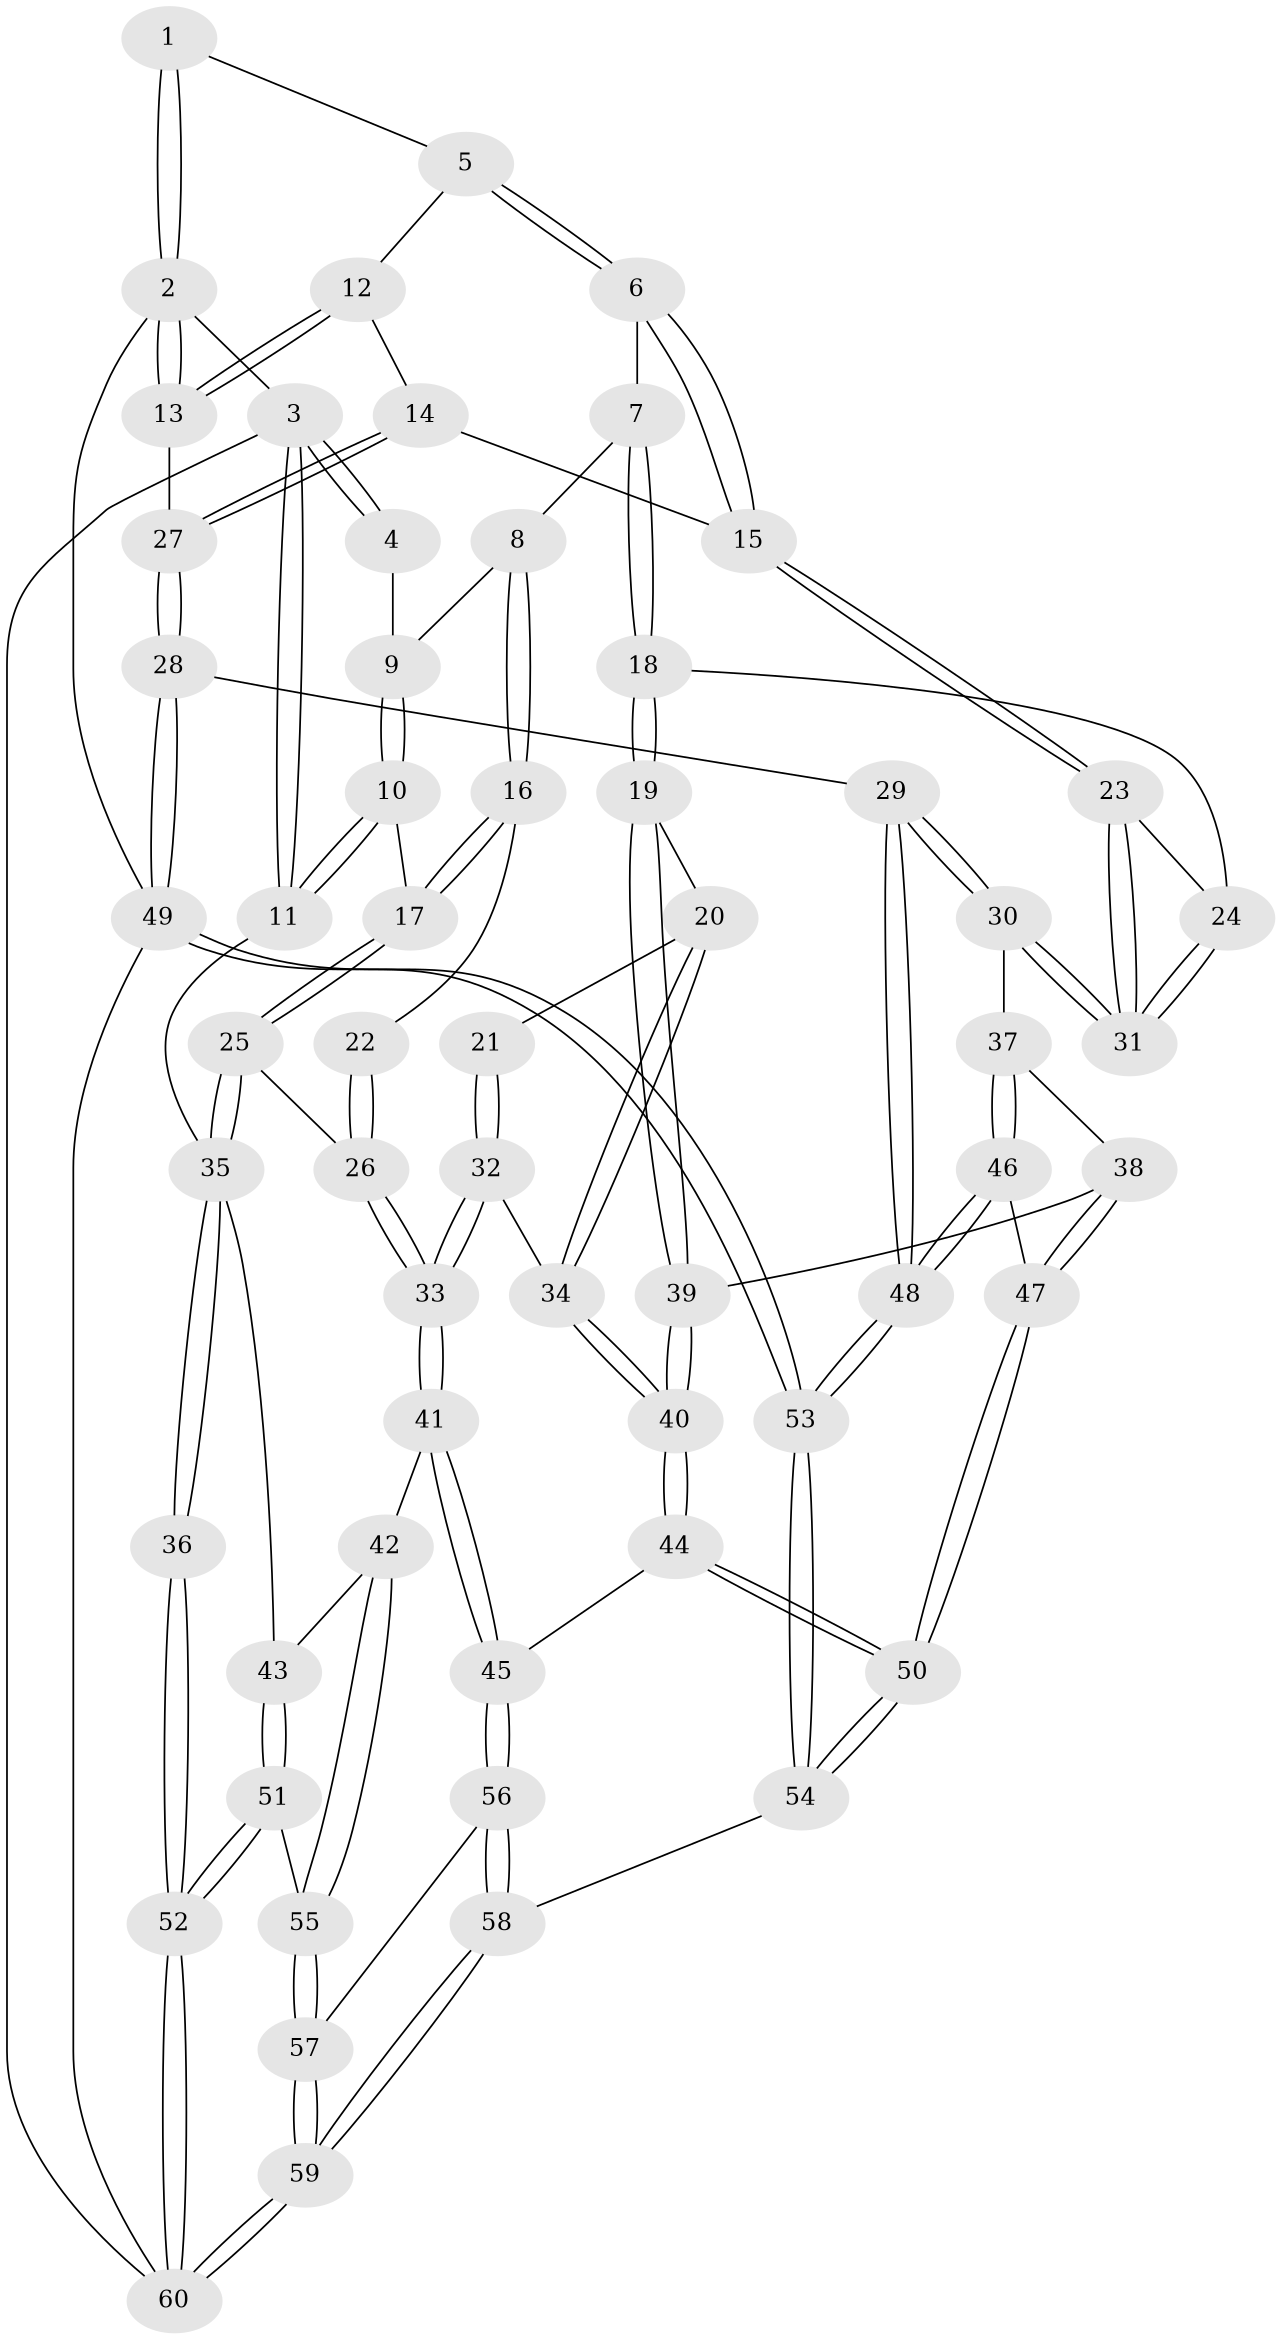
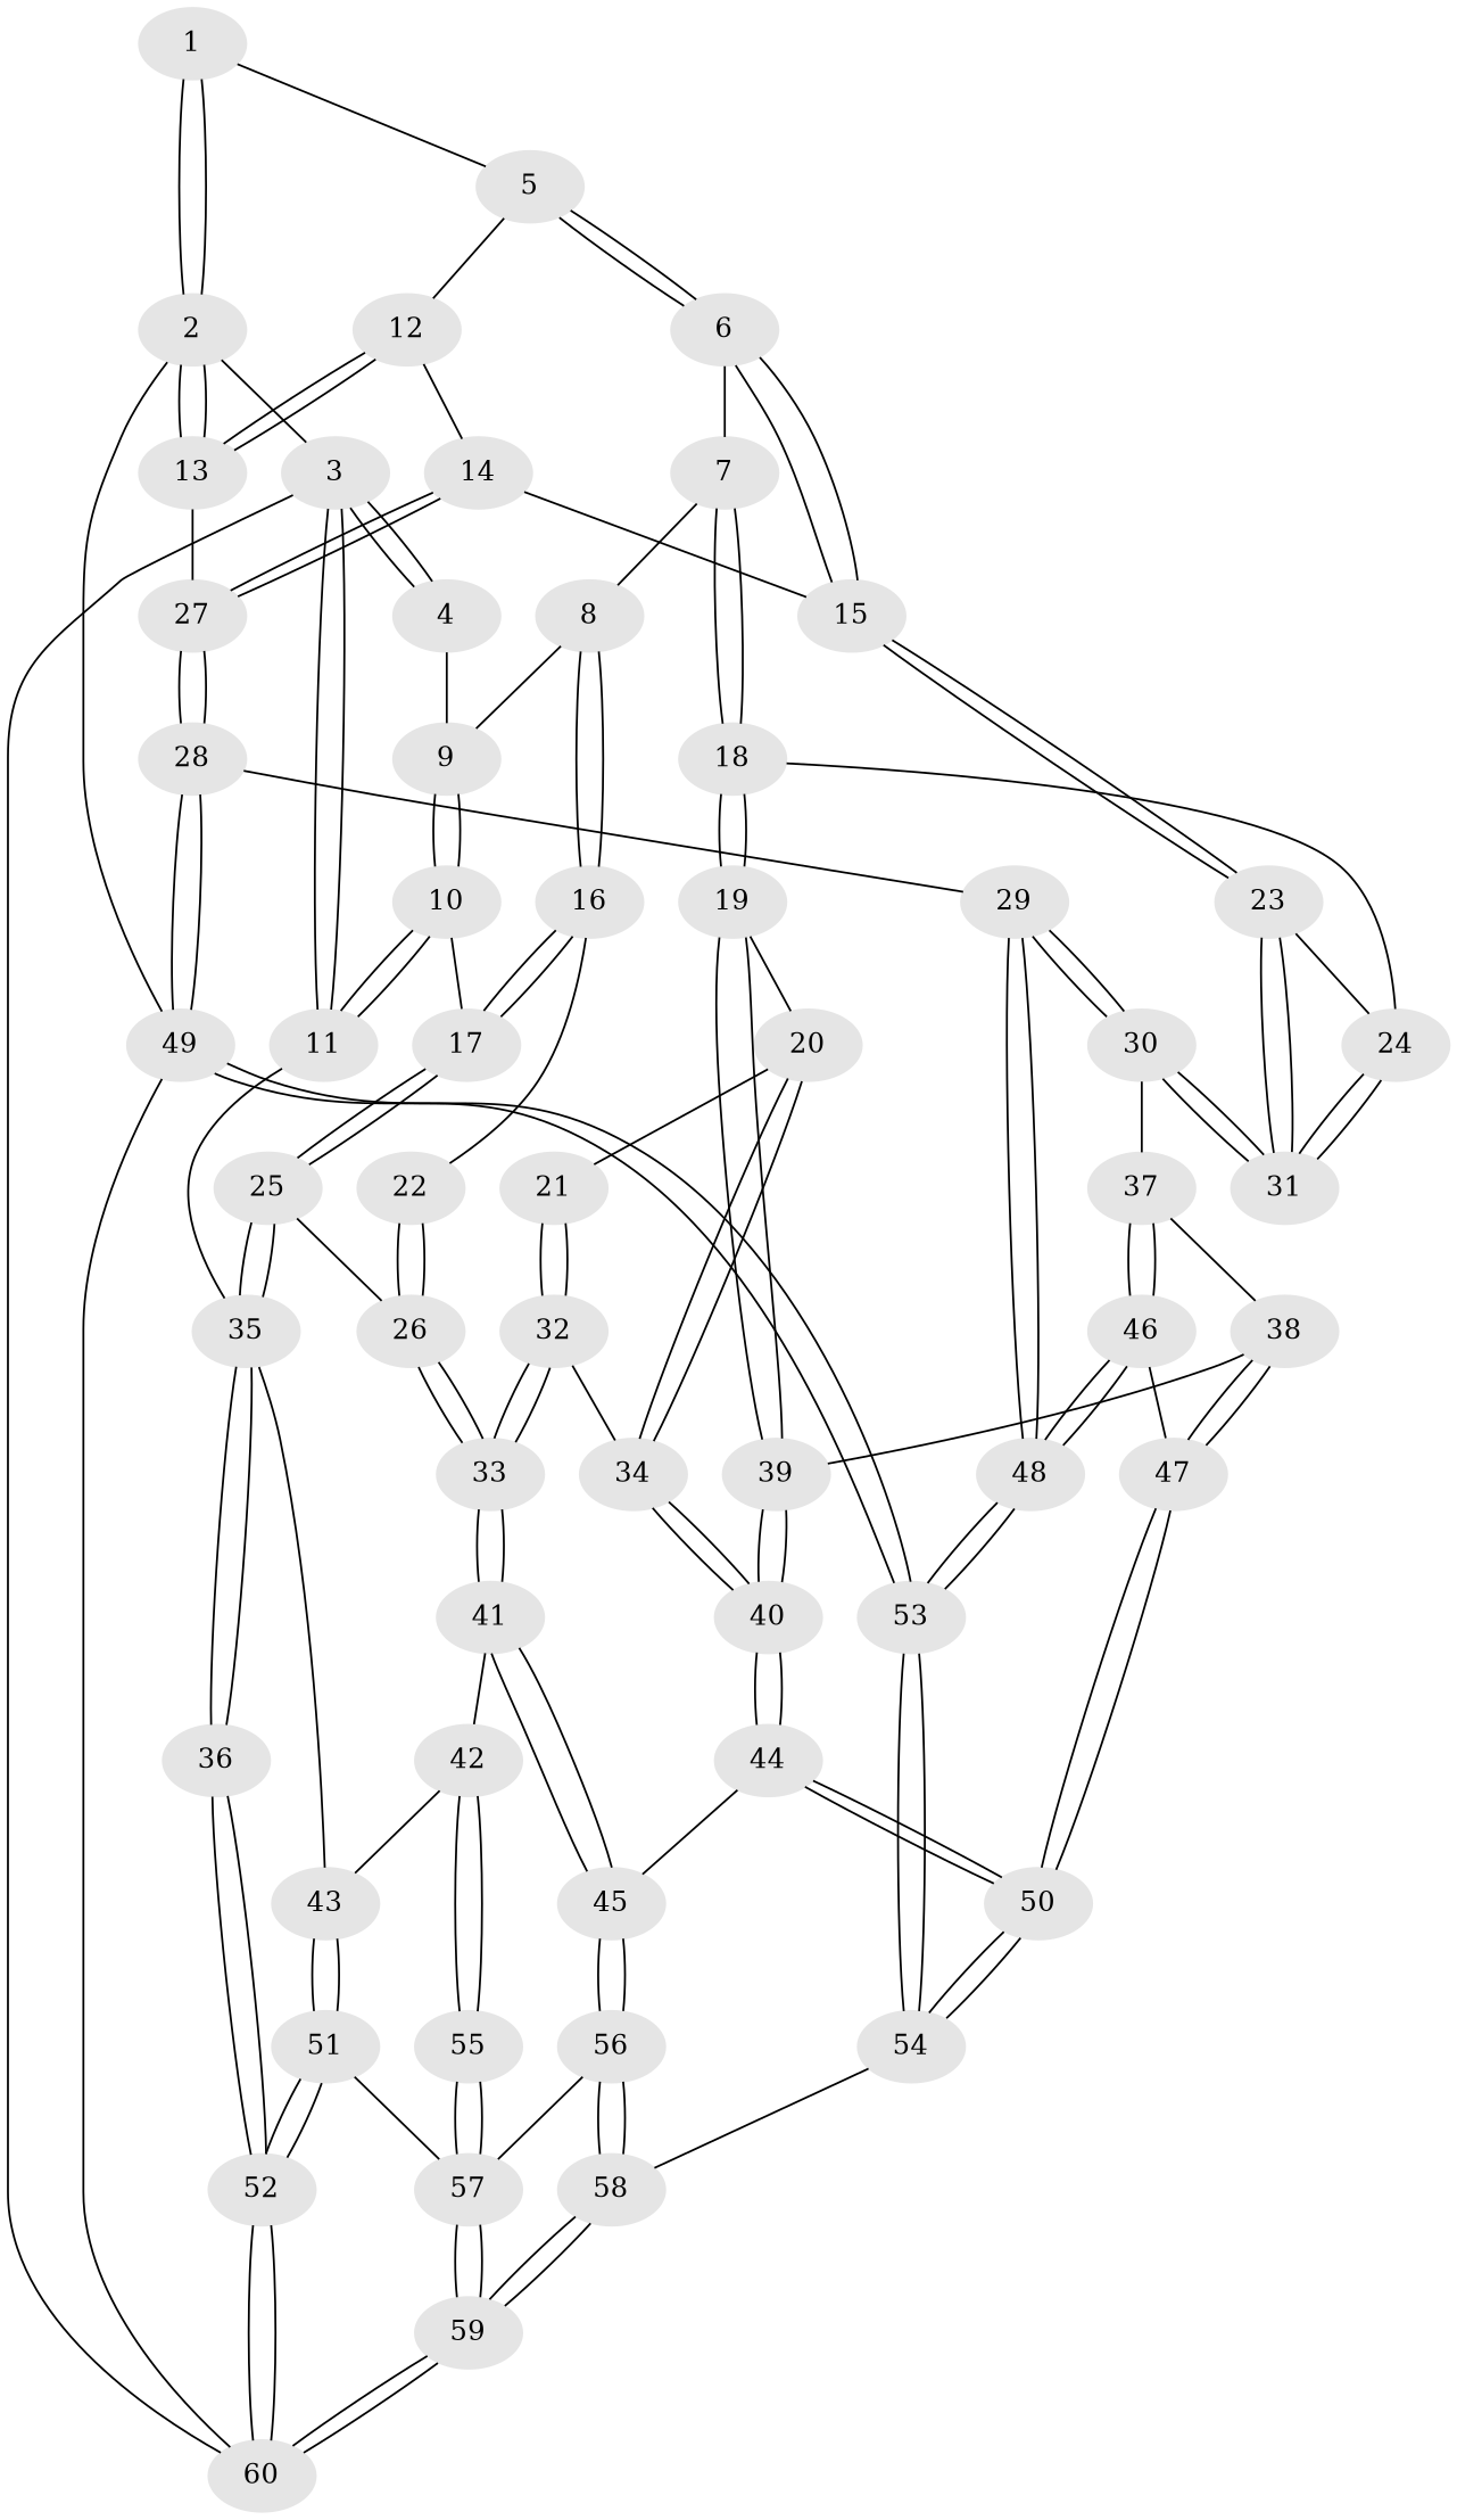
  graph {
    node [color=gray90 style=filled]
    1
    2
    5
    3
    13
    49
    6
    12
    4
    11
    60
    27
    53
    9
    35
    10
    7
    15
    14
    8
    18
    23
    16
    19
    24
    17
    22
    25
    36
    52
    28
    31
    26
    20
    39
    21
    34
    40
    32
    33
    43
    41
    29
    30
    48
    37
    38
    46
    42
    45
    44
    51
    47
    50
    55
    56
    57
    54
    58
    59
    1 -- 2
    1 -- 2
    1 -- 5
    2 -- 3
    2 -- 13
    2 -- 13
    2 -- 49
    5 -- 6
    5 -- 6
    5 -- 12
    3 -- 4
    3 -- 4
    3 -- 11
    3 -- 11
    3 -- 60
    13 -- 27
    49 -- 60
    49 -- 53
    49 -- 53
    6 -- 7
    6 -- 15
    6 -- 15
    12 -- 13
    12 -- 13
    12 -- 14
    4 -- 9
    11 -- 35
    27 -- 28
    27 -- 28
    53 -- 54
    53 -- 54
    9 -- 10
    9 -- 10
    35 -- 36
    35 -- 36
    35 -- 43
    10 -- 11
    10 -- 11
    10 -- 17
    7 -- 8
    7 -- 18
    7 -- 18
    15 -- 23
    15 -- 23
    14 -- 27
    14 -- 27
    14 -- 15
    8 -- 9
    8 -- 16
    8 -- 16
    18 -- 19
    18 -- 19
    18 -- 24
    23 -- 24
    23 -- 31
    23 -- 31
    16 -- 17
    16 -- 17
    16 -- 22
    19 -- 20
    19 -- 39
    19 -- 39
    24 -- 31
    24 -- 31
    17 -- 25
    17 -- 25
    22 -- 26
    22 -- 26
    25 -- 35
    25 -- 35
    25 -- 26
    36 -- 52
    36 -- 52
    52 -- 60
    52 -- 60
    28 -- 49
    28 -- 49
    28 -- 29
    26 -- 33
    26 -- 33
    20 -- 21
    20 -- 34
    20 -- 34
    39 -- 40
    39 -- 40
    21 -- 32
    21 -- 32
    34 -- 40
    34 -- 40
    40 -- 44
    40 -- 44
    32 -- 34
    32 -- 33
    32 -- 33
    33 -- 41
    33 -- 41
    43 -- 51
    43 -- 51
    41 -- 42
    41 -- 45
    41 -- 45
    29 -- 30
    29 -- 30
    29 -- 48
    29 -- 48
    30 -- 31
    30 -- 31
    30 -- 37
    48 -- 53
    48 -- 53
    37 -- 38
    37 -- 46
    37 -- 46
    38 -- 39
    38 -- 47
    38 -- 47
    46 -- 48
    46 -- 48
    46 -- 47
    42 -- 43
    42 -- 55
    42 -- 55
    45 -- 56
    45 -- 56
    44 -- 45
    44 -- 50
    44 -- 50
    51 -- 52
    51 -- 52
-   51 -- 55
+   51 -- 57
    47 -- 50
    47 -- 50
    50 -- 54
    50 -- 54
    55 -- 57
    55 -- 57
    56 -- 57
    56 -- 58
    56 -- 58
    57 -- 59
    57 -- 59
    54 -- 58
    58 -- 59
    58 -- 59
    59 -- 60
    59 -- 60
  }
